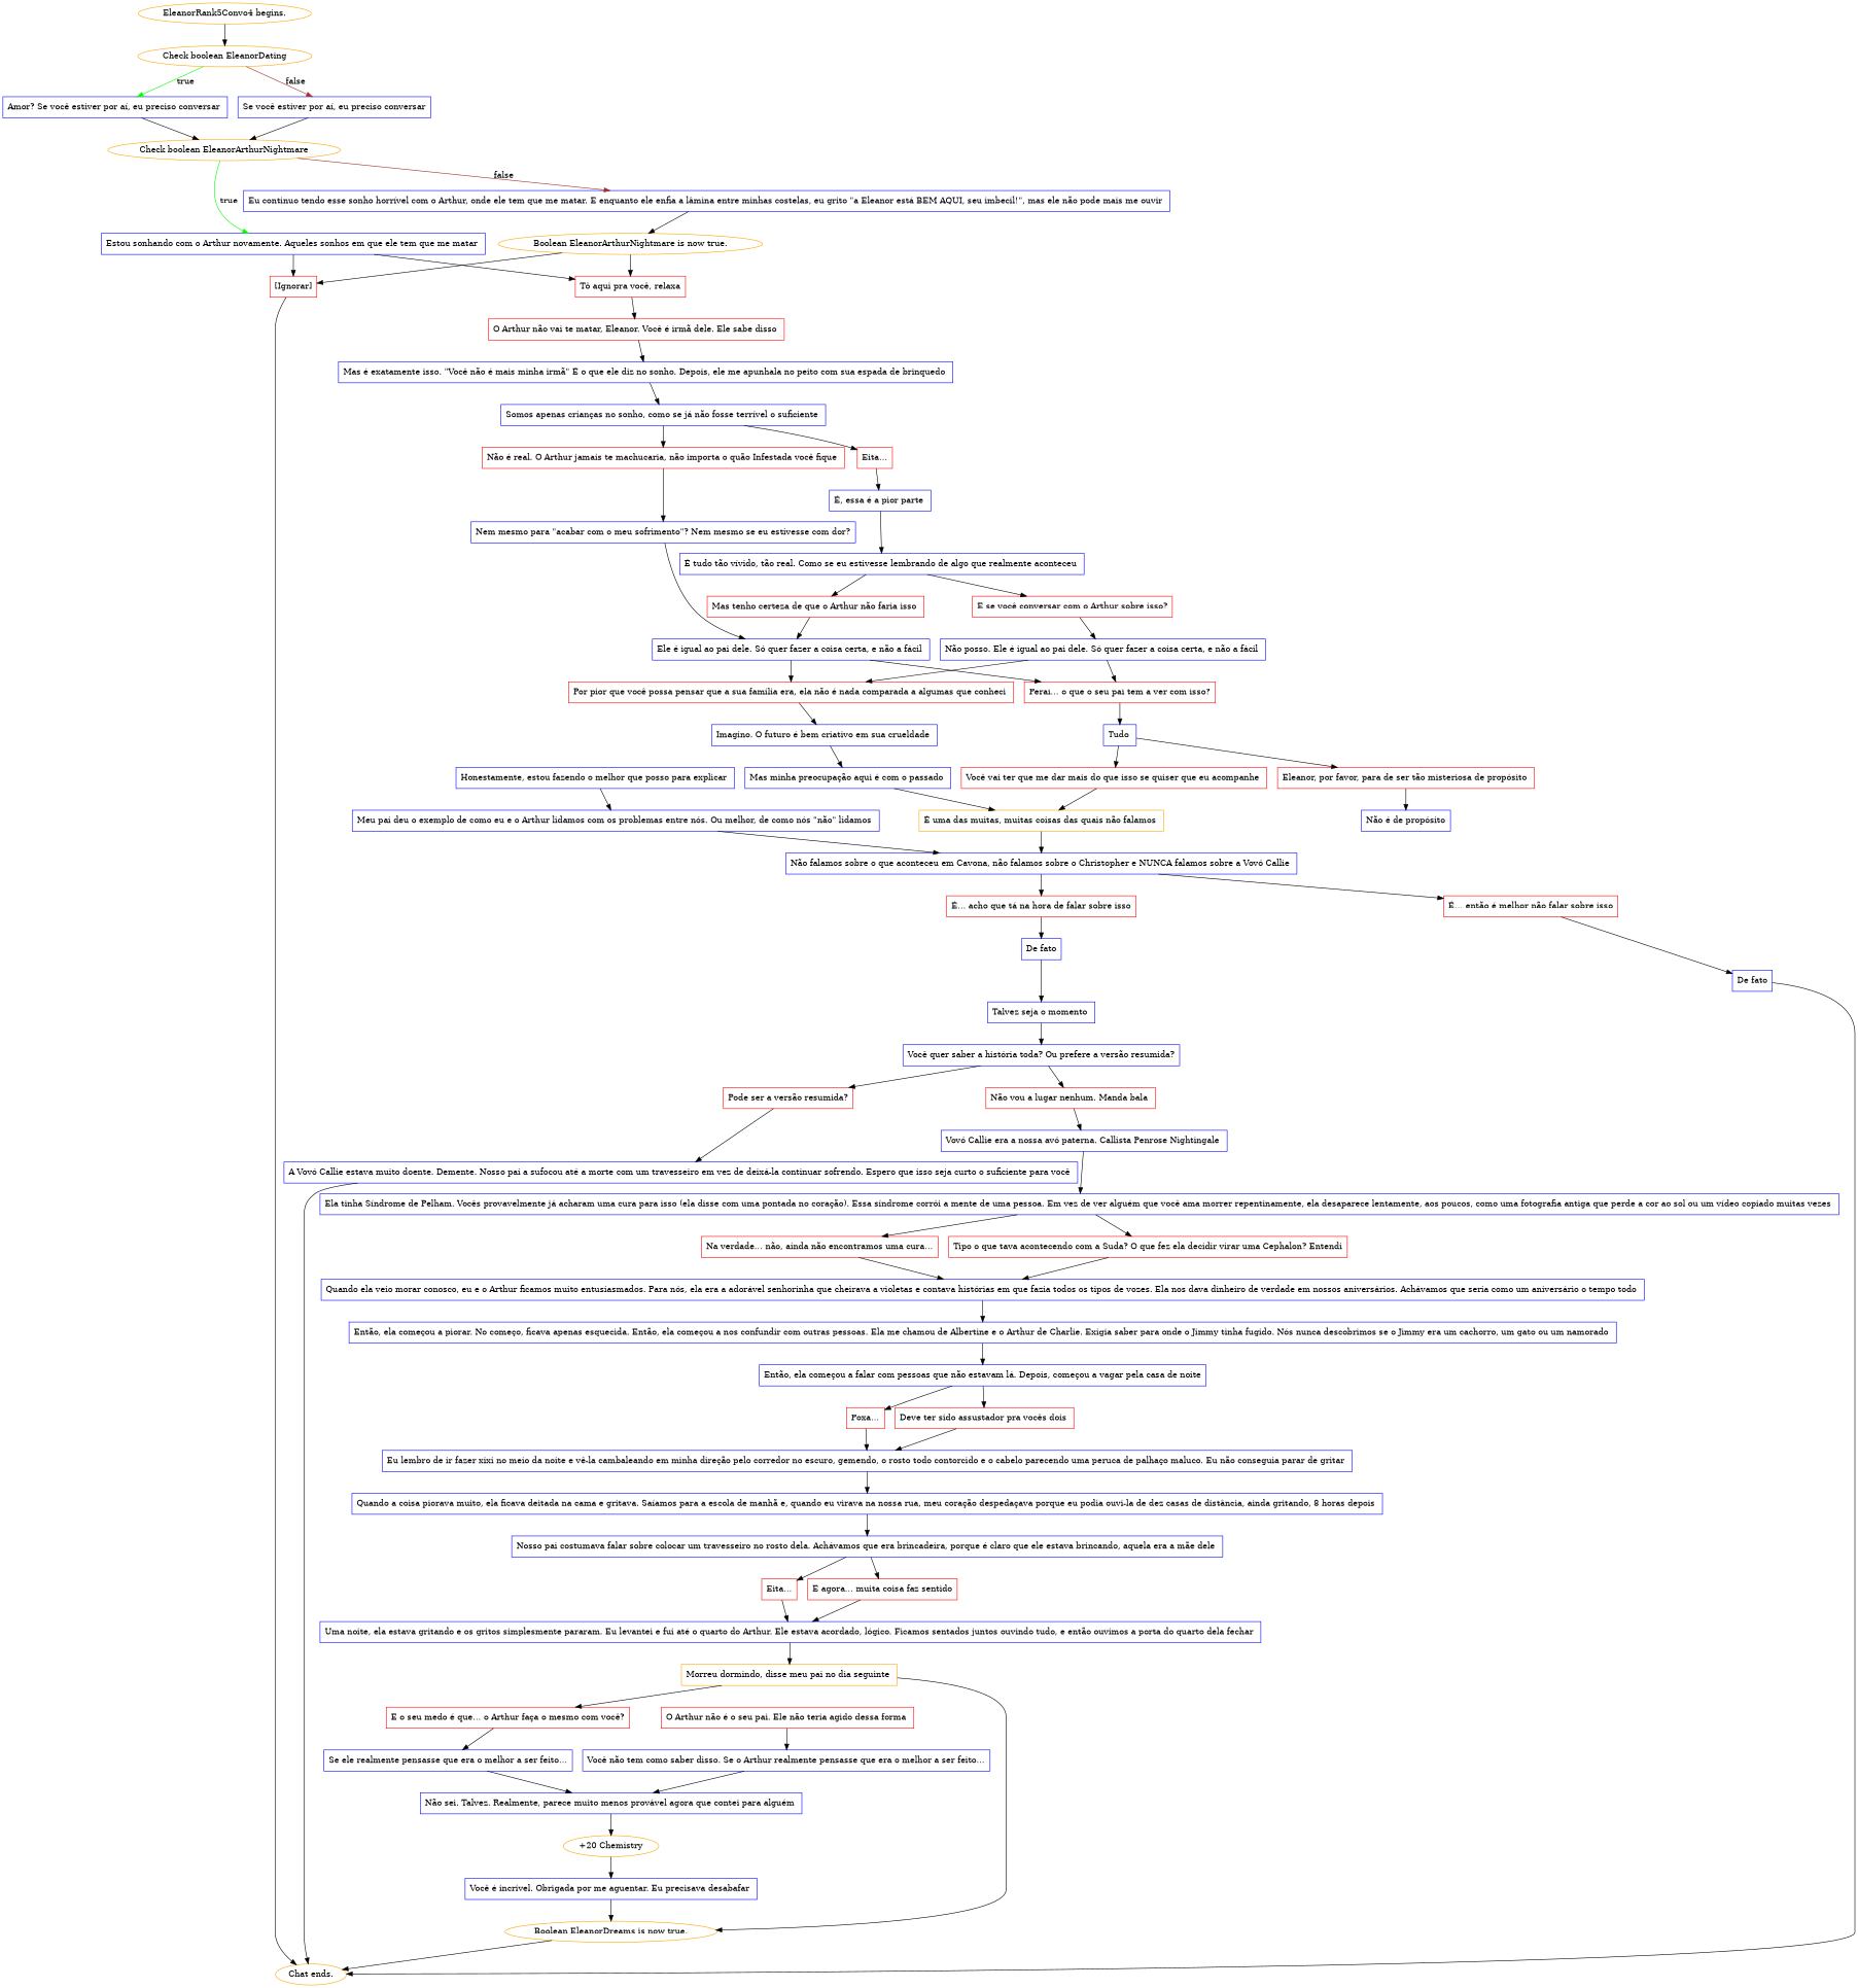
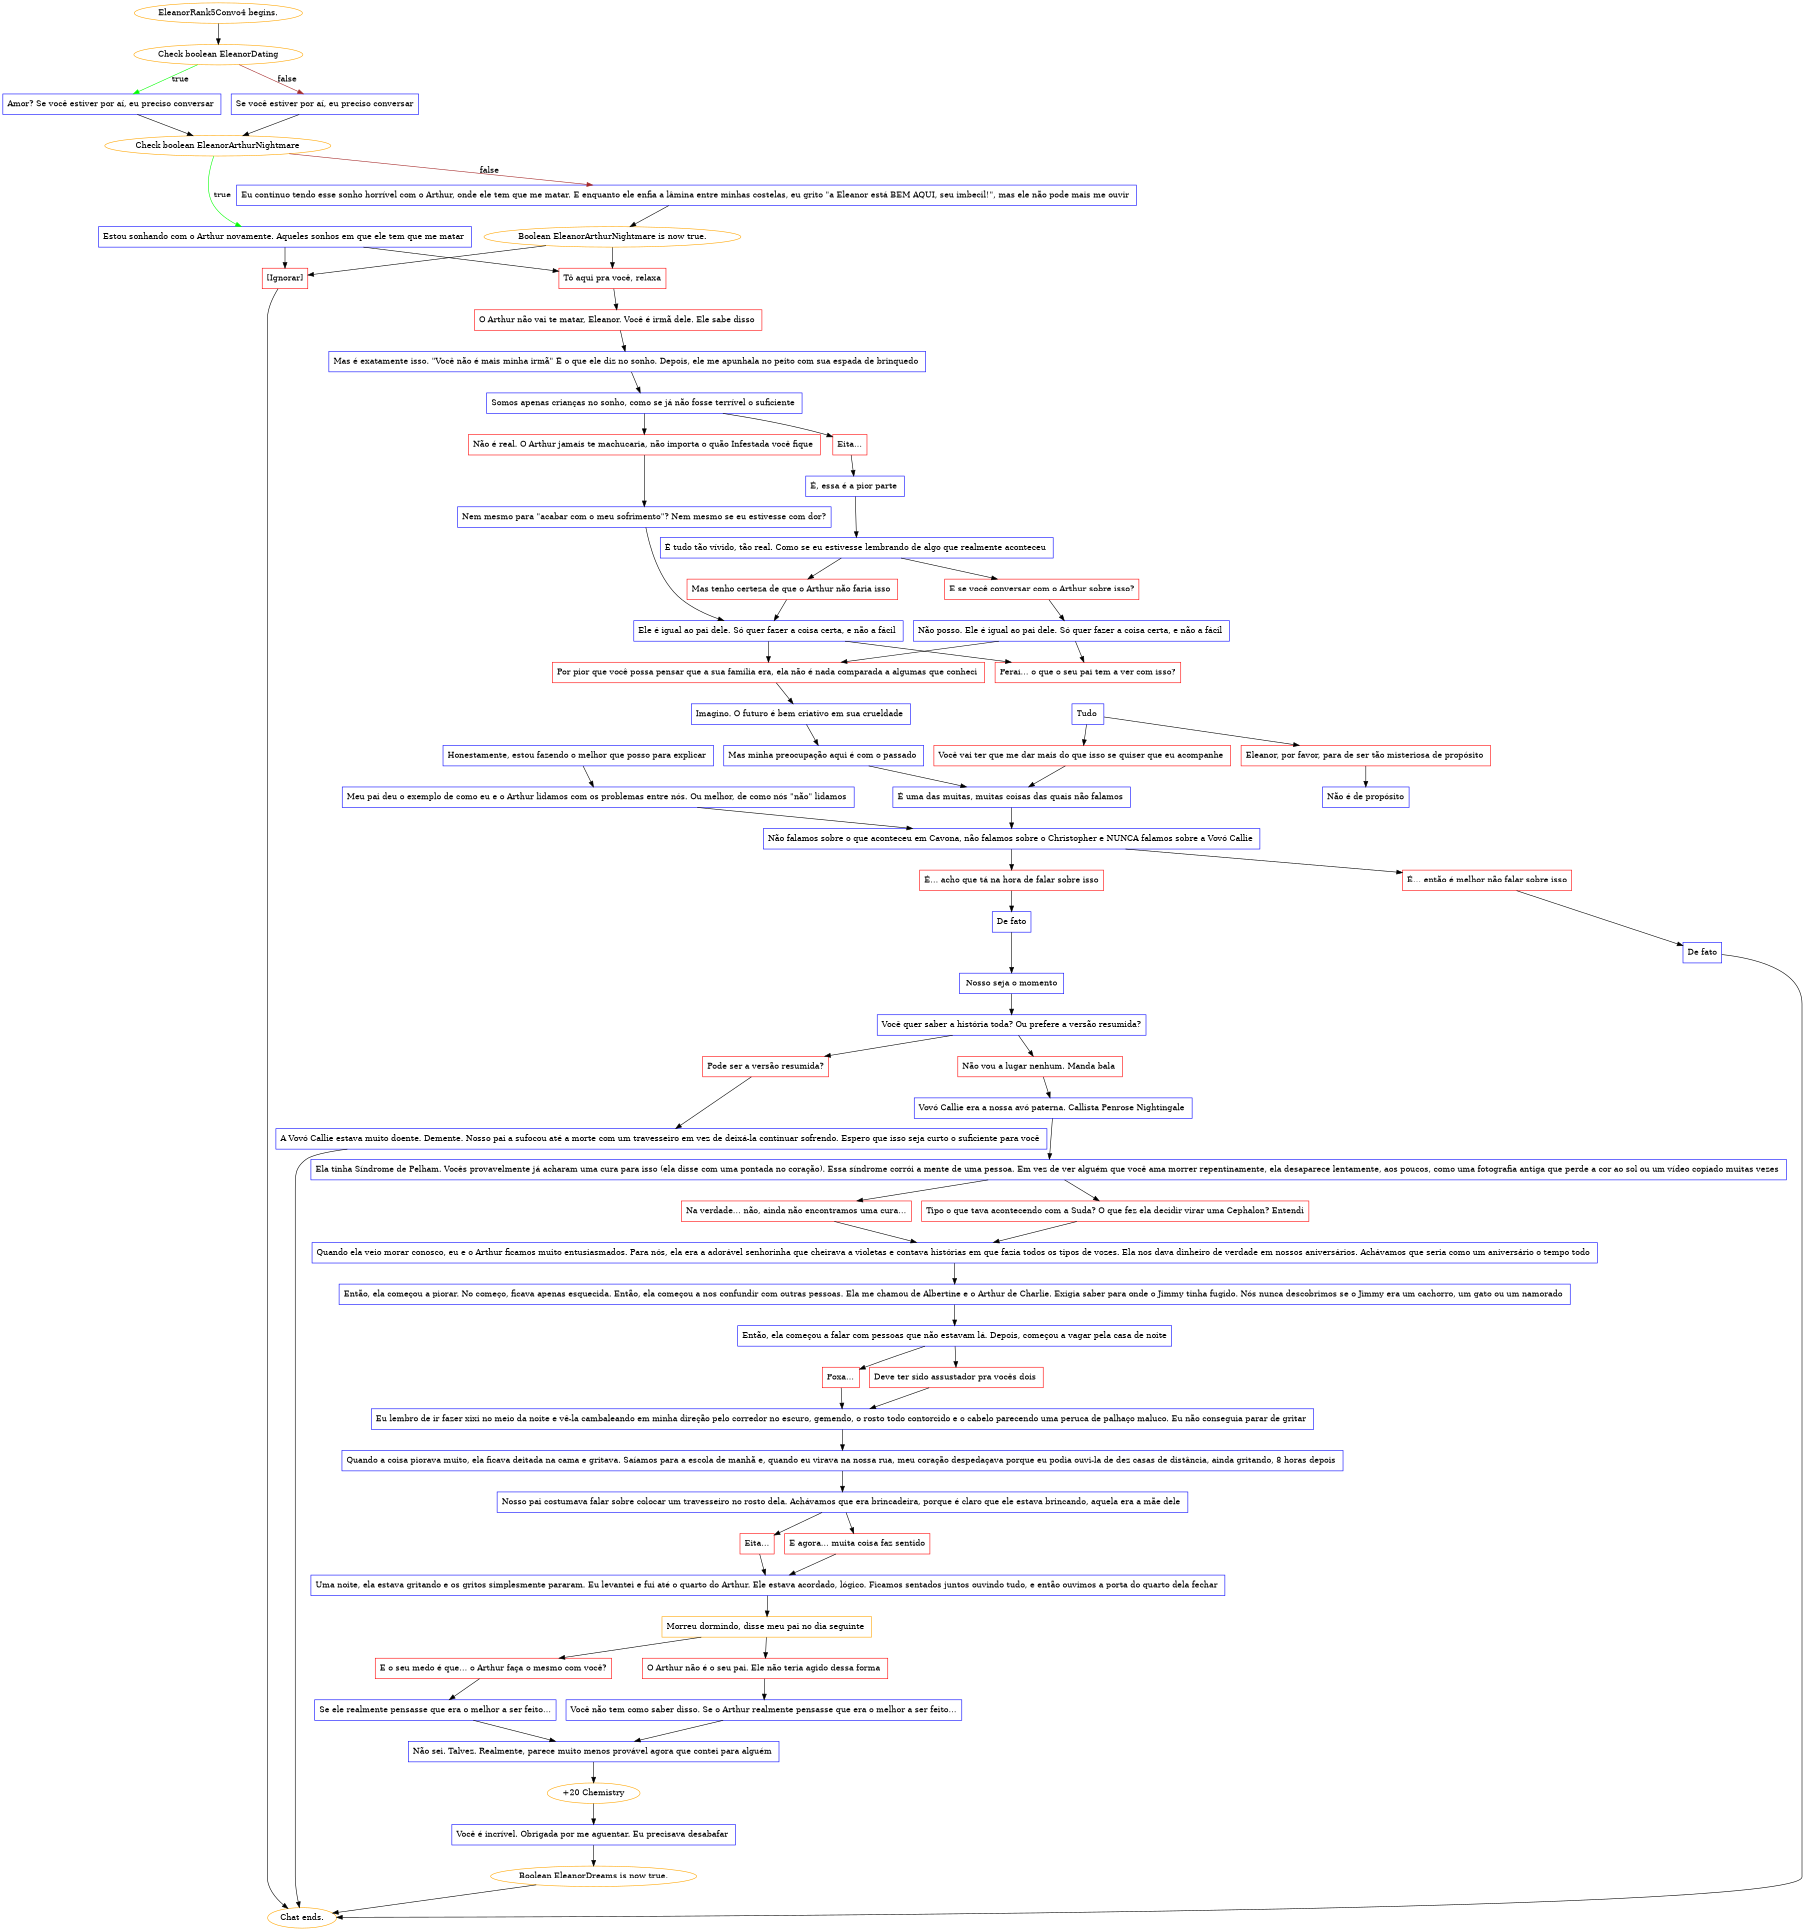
  digraph {
    node [color=blue shape=box]
    "EleanorRank5Convo4 begins." [color=orange shape=""]
    n2 [color=orange label="Check boolean EleanorDating" shape=""]
    n3 [label="Amor? Se você estiver por aí, eu preciso conversar "]
    n4 [label="Se você estiver por aí, eu preciso conversar"]
    n5 [color=orange label="Check boolean EleanorArthurNightmare" shape=""]
    n6 [label="Estou sonhando com o Arthur novamente. Aqueles sonhos em que ele tem que me matar "]
    n7 [label="Eu continuo tendo esse sonho horrível com o Arthur, onde ele tem que me matar. E enquanto ele enfia a lâmina entre minhas costelas, eu grito \"a Eleanor está BEM AQUI, seu imbecil!\", mas ele não pode mais me ouvir "]
    n8 [color=red label="Tô aqui pra você, relaxa"]
    n9 [color=red label="[Ignorar]"]
    n10 [color=orange label="Boolean EleanorArthurNightmare is now true." shape=""]
    n11 [color=red label="O Arthur não vai te matar, Eleanor. Você é irmã dele. Ele sabe disso "]
    "Chat ends." [color=orange shape=""]
    n13 [label="Mas é exatamente isso. \"Você não é mais minha irmã\" É o que ele diz no sonho. Depois, ele me apunhala no peito com sua espada de brinquedo "]
    n14 [label="Somos apenas crianças no sonho, como se já não fosse terrível o suficiente "]
    n15 [color=red label="Não é real. O Arthur jamais te machucaria, não importa o quão Infestada você fique "]
    n16 [color=red label="Eita…"]
    n17 [label="Nem mesmo para \"acabar com o meu sofrimento\"? Nem mesmo se eu estivesse com dor?"]
    n18 [label="É, essa é a pior parte "]
    n19 [label="Ele é igual ao pai dele. Só quer fazer a coisa certa, e não a fácil "]
    n20 [label="É tudo tão vívido, tão real. Como se eu estivesse lembrando de algo que realmente aconteceu "]
    n21 [color=red label="Por pior que você possa pensar que a sua família era, ela não é nada comparada a algumas que conheci "]
    n22 [color=red label="Peraí… o que o seu pai tem a ver com isso?"]
    n23 [color=red label="Mas tenho certeza de que o Arthur não faria isso "]
    n24 [color=red label="E se você conversar com o Arthur sobre isso?"]
    n25 [label="Imagino. O futuro é bem criativo em sua crueldade "]
    n26 [label="Tudo "]
    n27 [label="Não posso. Ele é igual ao pai dele. Só quer fazer a coisa certa, e não a fácil "]
    n28 [label="Mas minha preocupação aqui é com o passado "]
    n29 [color=red label="Você vai ter que me dar mais do que isso se quiser que eu acompanhe "]
    n30 [color=red label="Eleanor, por favor, para de ser tão misteriosa de propósito "]
-   n31 [color=orange label="É uma das muitas, muitas coisas das quais não falamos "]
+   n31 [label="É uma das muitas, muitas coisas das quais não falamos "]
    n32 [label="Não é de propósito"]
    n33 [label="Não falamos sobre o que aconteceu em Cavona, não falamos sobre o Christopher e NUNCA falamos sobre a Vovó Callie "]
    n34 [color=red label="É… então é melhor não falar sobre isso"]
    n35 [color=red label="É… acho que tá na hora de falar sobre isso"]
    n36 [label="Honestamente, estou fazendo o melhor que posso para explicar "]
    n37 [label="Meu pai deu o exemplo de como eu e o Arthur lidamos com os problemas entre nós. Ou melhor, de como nós \"não\" lidamos "]
    n38 [label="De fato"]
    n39 [label="De fato"]
-   n40 [label="Talvez seja o momento "]
+   n40 [label="Nosso seja o momento"]
    n41 [label="Você quer saber a história toda? Ou prefere a versão resumida?"]
    n42 [color=red label="Não vou a lugar nenhum. Manda bala "]
    n43 [color=red label="Pode ser a versão resumida?"]
    n44 [label="Vovó Callie era a nossa avó paterna. Callista Penrose Nightingale "]
    n45 [label="A Vovó Callie estava muito doente. Demente. Nosso pai a sufocou até a morte com um travesseiro em vez de deixá-la continuar sofrendo. Espero que isso seja curto o suficiente para você "]
    n46 [label="Ela tinha Síndrome de Pelham. Vocês provavelmente já acharam uma cura para isso (ela disse com uma pontada no coração). Essa síndrome corrói a mente de uma pessoa. Em vez de ver alguém que você ama morrer repentinamente, ela desaparece lentamente, aos poucos, como uma fotografia antiga que perde a cor ao sol ou um vídeo copiado muitas vezes "]
    n47 [color=red label="Tipo o que tava acontecendo com a Suda? O que fez ela decidir virar uma Cephalon? Entendi"]
    n48 [color=red label="Na verdade… não, ainda não encontramos uma cura…"]
    n49 [label="Quando ela veio morar conosco, eu e o Arthur ficamos muito entusiasmados. Para nós, ela era a adorável senhorinha que cheirava a violetas e contava histórias em que fazia todos os tipos de vozes. Ela nos dava dinheiro de verdade em nossos aniversários. Achávamos que seria como um aniversário o tempo todo "]
    n50 [label="Então, ela começou a piorar. No começo, ficava apenas esquecida. Então, ela começou a nos confundir com outras pessoas. Ela me chamou de Albertine e o Arthur de Charlie. Exigia saber para onde o Jimmy tinha fugido. Nós nunca descobrimos se o Jimmy era um cachorro, um gato ou um namorado "]
    n51 [label="Então, ela começou a falar com pessoas que não estavam lá. Depois, começou a vagar pela casa de noite"]
    n52 [color=red label="Deve ter sido assustador pra vocês dois "]
    n53 [color=red label="Poxa…"]
    n54 [label="Eu lembro de ir fazer xixi no meio da noite e vê-la cambaleando em minha direção pelo corredor no escuro, gemendo, o rosto todo contorcido e o cabelo parecendo uma peruca de palhaço maluco. Eu não conseguia parar de gritar "]
    n55 [label="Quando a coisa piorava muito, ela ficava deitada na cama e gritava. Saíamos para a escola de manhã e, quando eu virava na nossa rua, meu coração despedaçava porque eu podia ouvi-la de dez casas de distância, ainda gritando, 8 horas depois "]
    n56 [label="Nosso pai costumava falar sobre colocar um travesseiro no rosto dela. Achávamos que era brincadeira, porque é claro que ele estava brincando, aquela era a mãe dele "]
    n57 [color=red label="E agora… muita coisa faz sentido"]
    n58 [color=red label="Eita…"]
    n59 [label="Uma noite, ela estava gritando e os gritos simplesmente pararam. Eu levantei e fui até o quarto do Arthur. Ele estava acordado, lógico. Ficamos sentados juntos ouvindo tudo, e então ouvimos a porta do quarto dela fechar "]
    n60 [color=orange label="Morreu dormindo, disse meu pai no dia seguinte "]
    n61 [color=red label="E o seu medo é que… o Arthur faça o mesmo com você?"]
    n62 [color=red label="O Arthur não é o seu pai. Ele não teria agido dessa forma "]
    n63 [label="Se ele realmente pensasse que era o melhor a ser feito…"]
    n64 [label="Você não tem como saber disso. Se o Arthur realmente pensasse que era o melhor a ser feito…"]
    n65 [label="Não sei. Talvez. Realmente, parece muito menos provável agora que contei para alguém "]
    n66 [color=orange label="+20 Chemistry" shape=""]
    n67 [label="Você é incrível. Obrigada por me aguentar. Eu precisava desabafar "]
    n68 [color=orange label="Boolean EleanorDreams is now true." shape=""]
    "EleanorRank5Convo4 begins." -> n2
    n2 -> n3 [color=green label=true]
    n2 -> n4 [color=brown label=false]
    n3 -> n5
    n4 -> n5
    n5 -> n6 [color=green label=true]
    n5 -> n7 [color=brown label=false]
    n6 -> n8
    n6 -> n9
    n7 -> n10
    n8 -> n11
    n9 -> "Chat ends."
    n10 -> n8
    n10 -> n9
    n11 -> n13
    n13 -> n14
    n14 -> n15
    n14 -> n16
    n15 -> n17
    n16 -> n18
    n17 -> n19
    n18 -> n20
    n19 -> n21
    n19 -> n22
    n20 -> n23
    n20 -> n24
    n21 -> n25
-   n22 -> n26
    n23 -> n19
    n24 -> n27
    n25 -> n28
    n26 -> n29
    n26 -> n30
    n27 -> n21
    n27 -> n22
    n28 -> n31
    n29 -> n31
    n30 -> n32
    n31 -> n33
    n33 -> n34
    n33 -> n35
    n34 -> n38
    n35 -> n39
    n36 -> n37
    n37 -> n33
    n38 -> "Chat ends."
    n39 -> n40
    n40 -> n41
    n41 -> n42
    n41 -> n43
    n42 -> n44
    n43 -> n45
    n44 -> n46
    n45 -> "Chat ends."
    n46 -> n47
    n46 -> n48
    n47 -> n49
    n48 -> n49
    n49 -> n50
    n50 -> n51
    n51 -> n52
    n51 -> n53
    n52 -> n54
    n53 -> n54
    n54 -> n55
    n55 -> n56
    n56 -> n57
    n56 -> n58
    n57 -> n59
    n58 -> n59
    n59 -> n60
    n60 -> n61
-   n60 -> n68
+   n60 -> n62
    n61 -> n63
    n62 -> n64
    n63 -> n65
    n64 -> n65
    n65 -> n66
    n66 -> n67
    n67 -> n68
    n68 -> "Chat ends."
  }
